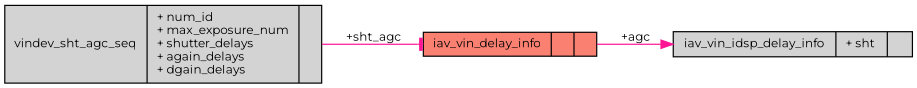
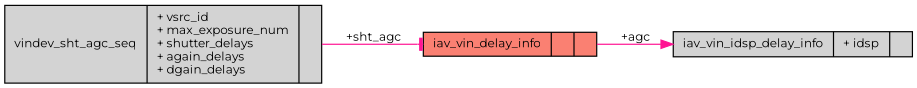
  digraph {
    fontname=Montserrat
    rankdir=LR
    node [color=black fillcolor=lightgrey fontname=Montserrat fontsize=10 shape=record style=filled]
    edge [color=deeppink fontname=Montserrat fontsize=10 labelfontname=Helvetica labelfontsize=10 style=solid]
-   n1 [fontcolor=black height=0.2 label="{iav_vin_idsp_delay_info\n|+ sht\l|}" width=0.4]
+   n1 [fontcolor=black height=0.2 label="{iav_vin_idsp_delay_info\n|+ idsp\l|}" width=0.4]
    n2 [fillcolor=salmon height=0.2 label="{iav_vin_delay_info\n||}" width=0.4]
-   n3 [height=0.2 label="{vindev_sht_agc_seq\n|+ num_id\l+ max_exposure_num\l+ shutter_delays\l+ again_delays\l+ dgain_delays\l|}" width=0.4]
+   n3 [height=0.2 label="{vindev_sht_agc_seq\n|+ vsrc_id\l+ max_exposure_num\l+ shutter_delays\l+ again_delays\l+ dgain_delays\l|}" width=0.4]
    n2 -> n1 [arrowhead=normal label=" +agc"]
    n3 -> n2 [arrowhead=tee label=" +sht_agc"]
  }
